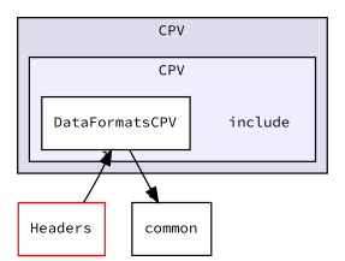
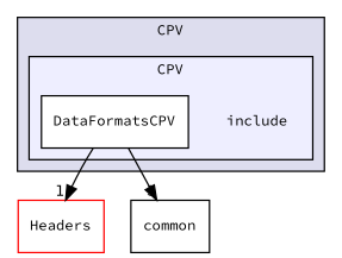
  digraph {
    compound=true
    fontname="Source Code Pro"
    node [fontname="Source Code Pro" fontsize=10 shape=box color=black]
    edge [fontname="Source Code Pro" labeldistance=1.5 labelfontname=Helvetica labelfontsize=10]
    n1 [label=include shape=plaintext color=""]
    n2 [fillcolor=white label=DataFormatsCPV style=filled]
    n3 [color=red label=Headers]
    n4 [label=common]
    subgraph cluster_1 {
      bgcolor="#ddddee"
      fontsize=10
      label=CPV
      pencolor=black
      subgraph cluster_2 {
        bgcolor="#eeeeff"
        fontsize=10
        label=CPV
        pencolor=black
        n1
        n2
      }
    }
-   n3 -> n2 [headlabel=1]
+   n2 -> n3 [headlabel=1]
    n2 -> n4 [headlabel=3]
  }
